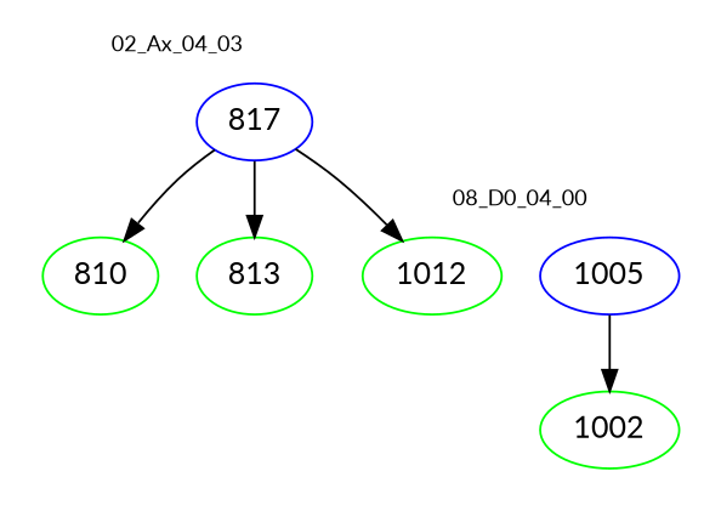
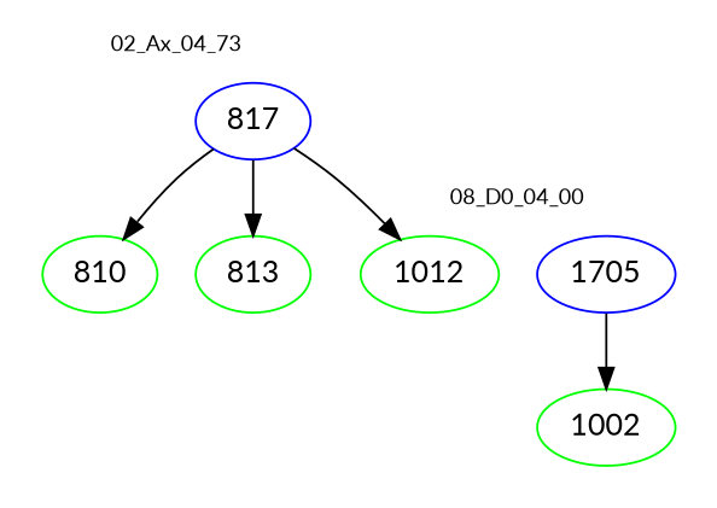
  digraph {
    fontname=Lato
    node [color=green fontname=Lato]
    edge [color=black fontname=Lato]
    n1 [color=blue label=817]
    n2 [label=810]
    n3 [label=813]
-   n4 [color=blue label=1005]
+   n4 [color=blue label=1705]
    n5 [label=1002]
    n6 [label=1012]
    subgraph cluster_1 {
      color=white
      fontsize=10
-     label="02_Ax_04_03"
+     label="02_Ax_04_73"
      n1
      n2
      n3
    }
    subgraph cluster_2 {
      color=white
      fontsize=10
      label="08_D0_04_00"
      n4
      n5
      n6
    }
    n1 -> n2
    n1 -> n3
    n1 -> n6
    n4 -> n5
  }
